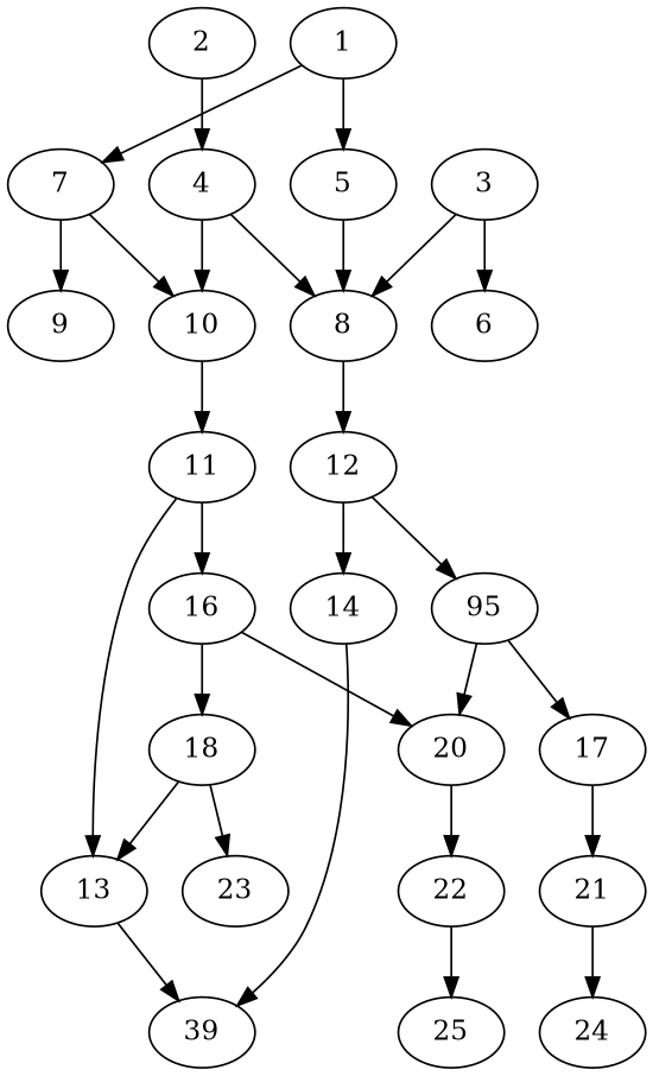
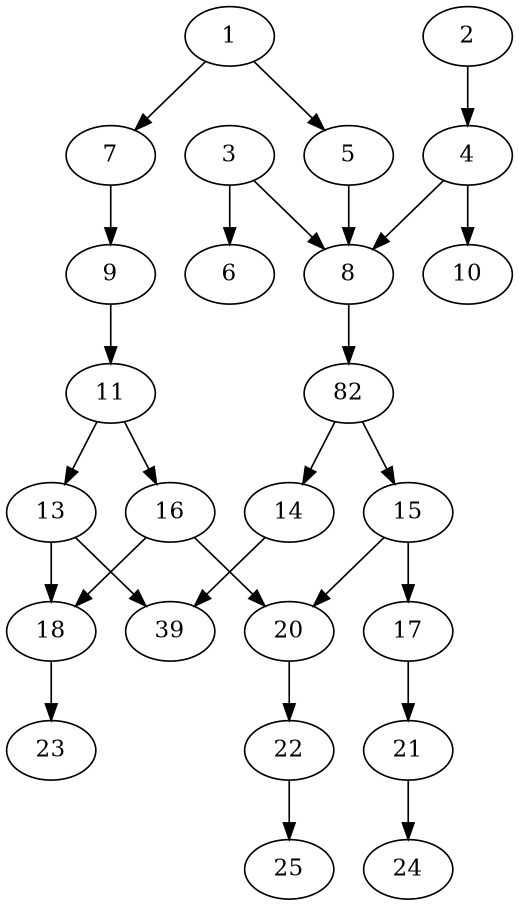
  digraph {
    node [alpha=0.15]
    1 [expect_size=14594048]
    5 [alpha=0.08 expect_size=25102336]
    7 [alpha=0.01 expect_size=49560576]
    8 [alpha=0.08 expect_size=34275328]
    10 [alpha=0.13 expect_size=51650560]
    9 [alpha=0.09 expect_size=27449344]
-   12 [alpha=0.17 expect_size=13456384]
+   12 [alpha=0.17 expect_size=13456384 label=82]
    11 [alpha=0.16 expect_size=25169920]
    2 [alpha=0.11 expect_size=20174848]
    4 [alpha=0.01 expect_size=35506176]
    3 [alpha=0.10 expect_size=25793536]
    6 [alpha=0.09 expect_size=7478272]
    14 [alpha=0.09 expect_size=15907840]
-   15 [alpha=0.11 expect_size=19328000 label=95]
+   15 [alpha=0.11 expect_size=19328000]
    13 [alpha=0.16 expect_size=39633920]
    16 [expect_size=38951936]
    n17 [alpha=0.14 expect_size=34605056 label=39]
    20 [expect_size=7854080]
    17 [alpha=0.01 expect_size=13336576]
    18 [alpha=0.04 expect_size=16584704]
    23 [alpha=0.12 expect_size=19952640]
    22 [alpha=0.12 expect_size=28128256]
    21 [alpha=0.00 expect_size=38118400]
    24 [alpha=0.05 expect_size=9616384]
    25 [alpha=0.07 expect_size=30683136]
    1 -> 5
    1 -> 7
    5 -> 8
-   7 -> 10
    7 -> 9
    8 -> 12
-   10 -> 11
+   9 -> 11
    12 -> 14
    12 -> 15
    11 -> 13
    11 -> 16
    2 -> 4
    4 -> 8
    4 -> 10
    3 -> 8
    3 -> 6
    14 -> n17
    15 -> 20
    15 -> 17
    13 -> n17
-   18 -> 13
+   13 -> 18
    16 -> 20
    16 -> 18
    20 -> 22
    17 -> 21
    18 -> 23
    22 -> 25
    21 -> 24
  }
